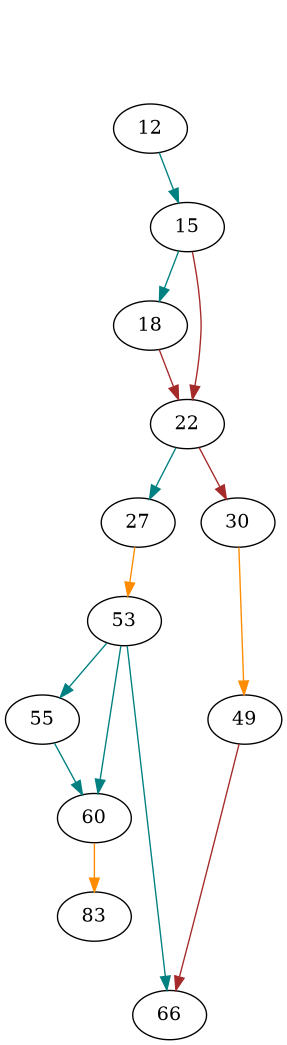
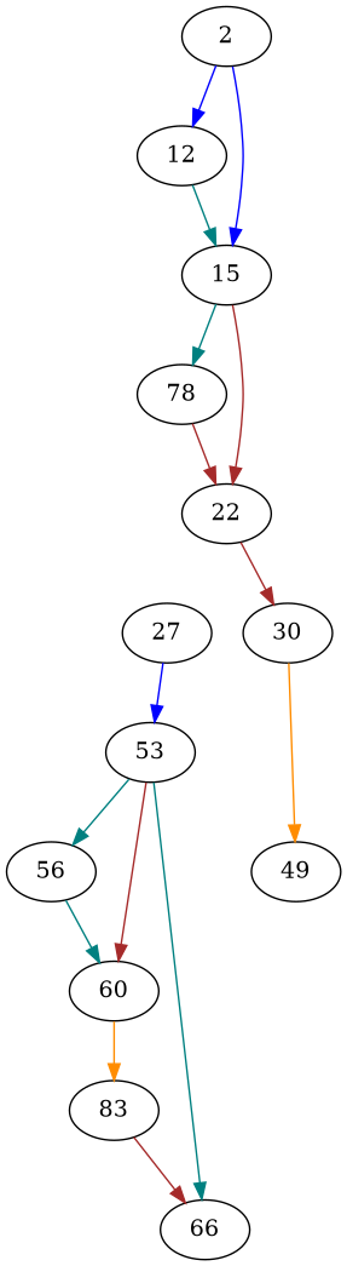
  strict digraph {
    edge [color=teal]
+   2 [entry=true]
    12
    15
-   18
+   18 [label=78]
    22
    27
    30
    53
    49
-   56 [label=55]
+   56
    60
    66
    n13 [label=83]
+   2 -> 12 [color=blue cond=true]
+   2 -> 15 [color=blue cond=false]
    12 -> 15
    15 -> 18 [cond=true]
    15 -> 22 [color=brown cond=false]
    18 -> 22 [color=brown]
-   22 -> 27
    22 -> 30 [color=brown cond=true]
-   27 -> 53 [color=darkorange cond=false]
+   27 -> 53 [color=blue cond=false]
    30 -> 49 [color=darkorange]
    53 -> 56 [cond=true]
-   53 -> 60 [cond=false]
+   53 -> 60 [color=brown cond=false]
    53 -> 66 [cond=false]
    56 -> 60
    60 -> n13 [color=darkorange cond=true]
-   49 -> 66 [color=brown]
+   n13 -> 66 [color=brown]
  }
